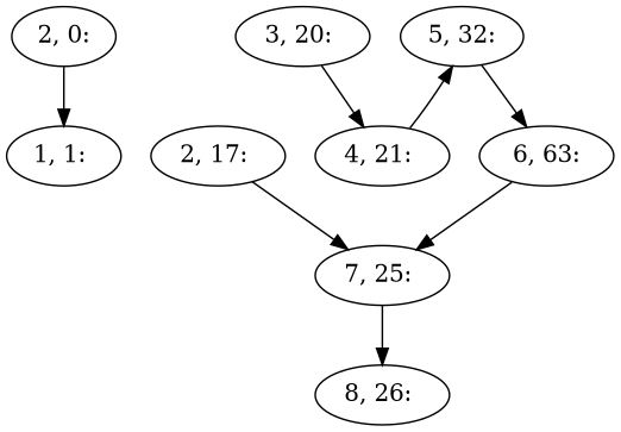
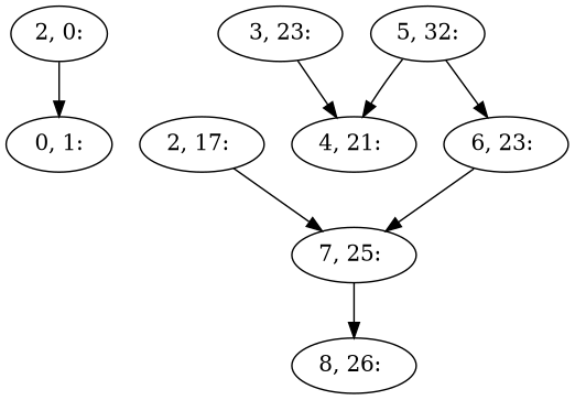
  digraph {
    n1 [label="2, 0:"]
-   n2 [label="1, 1: "]
+   n2 [label="0, 1:"]
    n3 [label="2, 17: "]
    n4 [label="7, 25: "]
-   n5 [label="3, 20: "]
+   n5 [label="3, 23:"]
    n6 [label="4, 21: "]
    n7 [label="8, 26: "]
    n8 [label="5, 32:"]
-   n9 [label="6, 63:"]
+   n9 [label="6, 23: "]
    n1 -> n2
    n3 -> n4
    n4 -> n7
    n5 -> n6
-   n6 -> n8
+   n8 -> n6
    n8 -> n9
    n9 -> n4
  }
